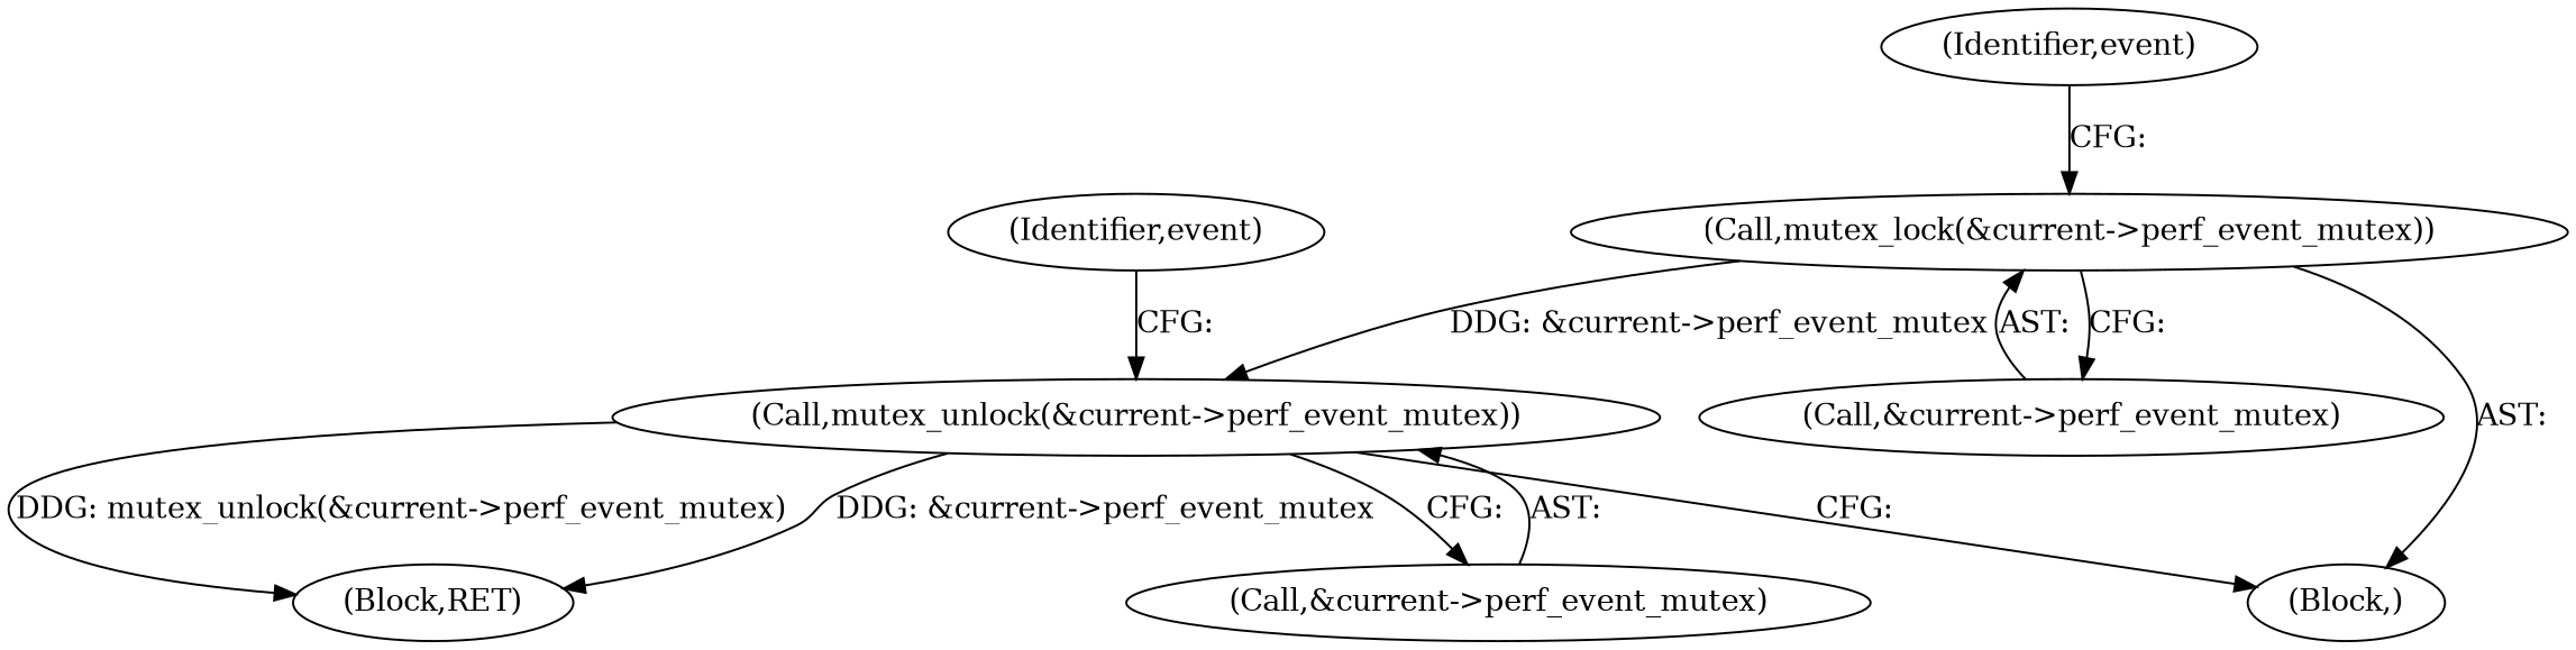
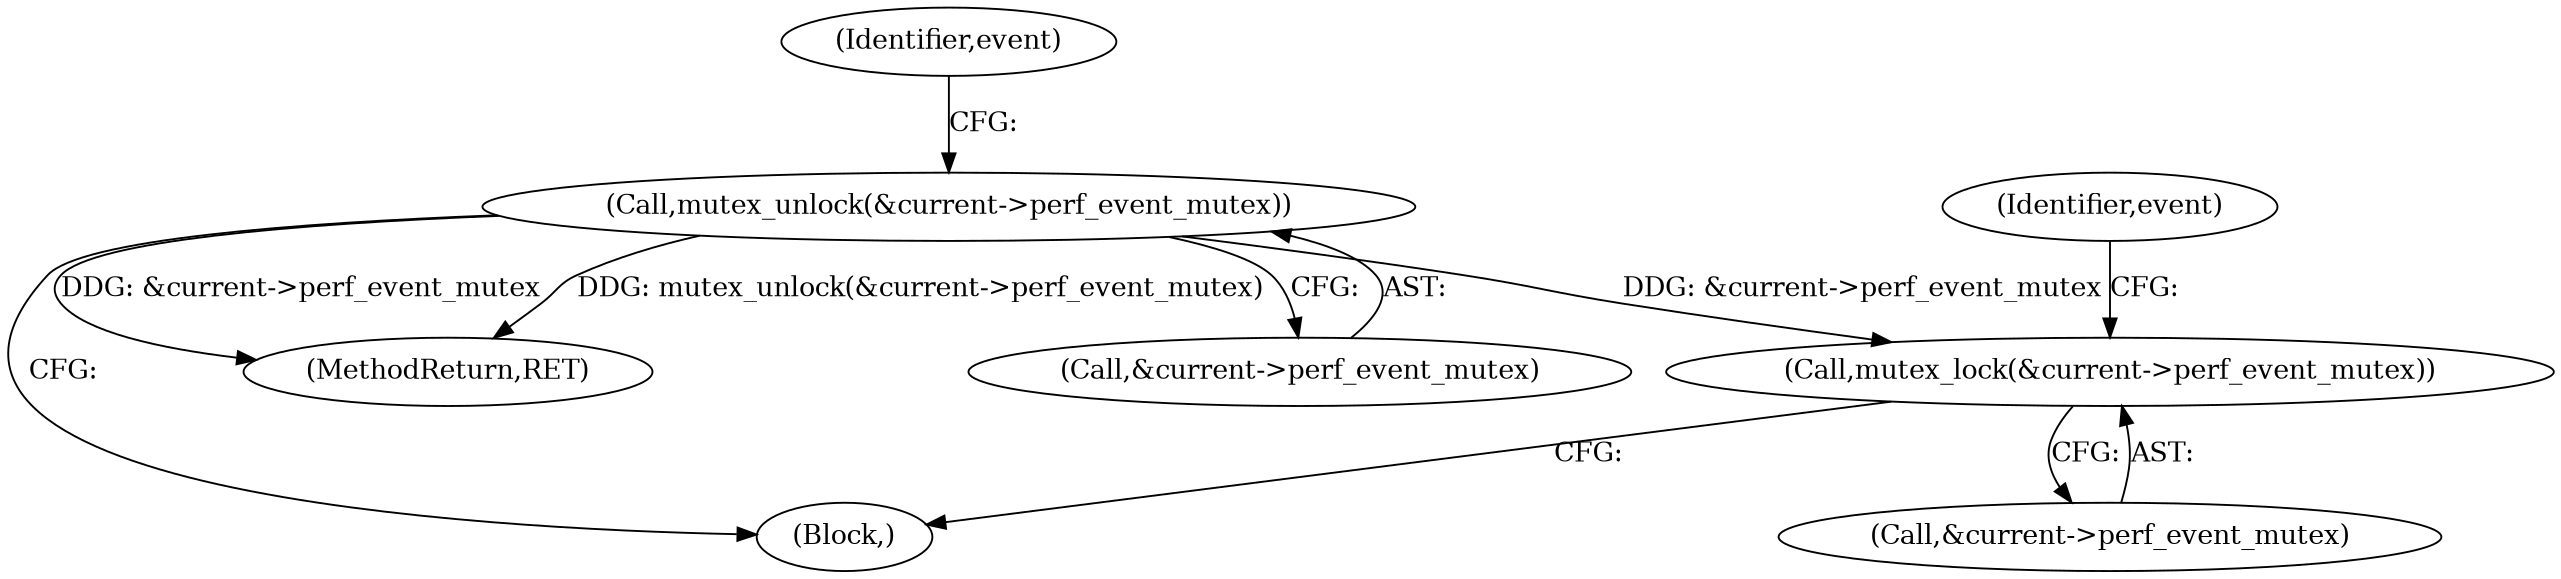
  digraph {
    n1 [label="(Call,mutex_lock(&current->perf_event_mutex))"]
    n2 [label="(Call,mutex_unlock(&current->perf_event_mutex))"]
    n3 [label="(Block,)"]
    n4 [label="(Call,&current->perf_event_mutex)"]
-   n5 [label="(Block,RET)"]
+   n5 [label="(MethodReturn,RET)"]
    n6 [label="(Call,&current->perf_event_mutex)"]
    n7 [label="(Identifier,event)"]
    n8 [label="(Identifier,event)"]
-   n1 -> n2 [label="DDG: &current->perf_event_mutex"]
-   n1 -> n3 [label="AST: "]
+   n2 -> n1 [label="DDG: &current->perf_event_mutex"]
+   n1 -> n3 [label="CFG: "]
    n1 -> n4 [label="CFG: "]
    n2 -> n3 [label="CFG: "]
    n2 -> n5 [label="DDG: &current->perf_event_mutex"]
    n2 -> n5 [label="DDG: mutex_unlock(&current->perf_event_mutex)"]
    n2 -> n6 [label="CFG: "]
    n4 -> n1 [label="AST: "]
    n6 -> n2 [label="AST: "]
    n7 -> n1 [label="CFG: "]
    n8 -> n2 [label="CFG: "]
  }
